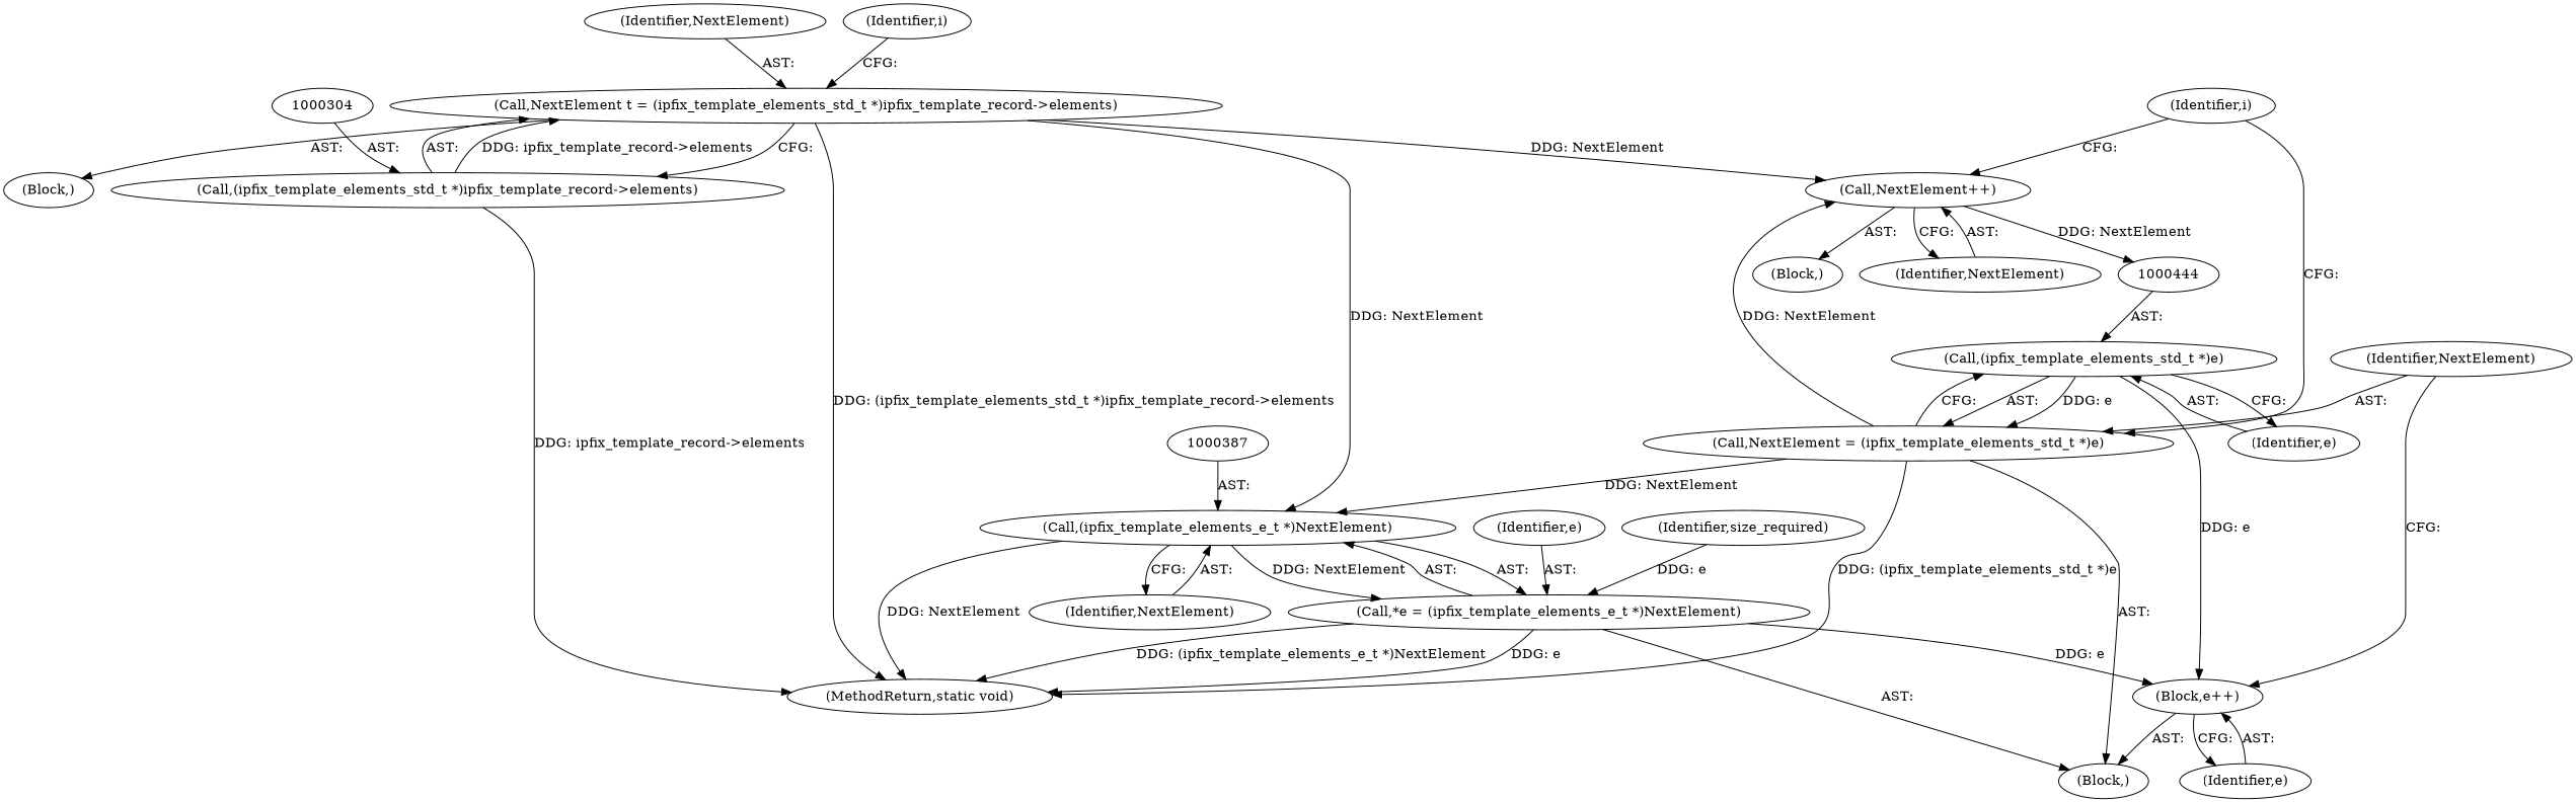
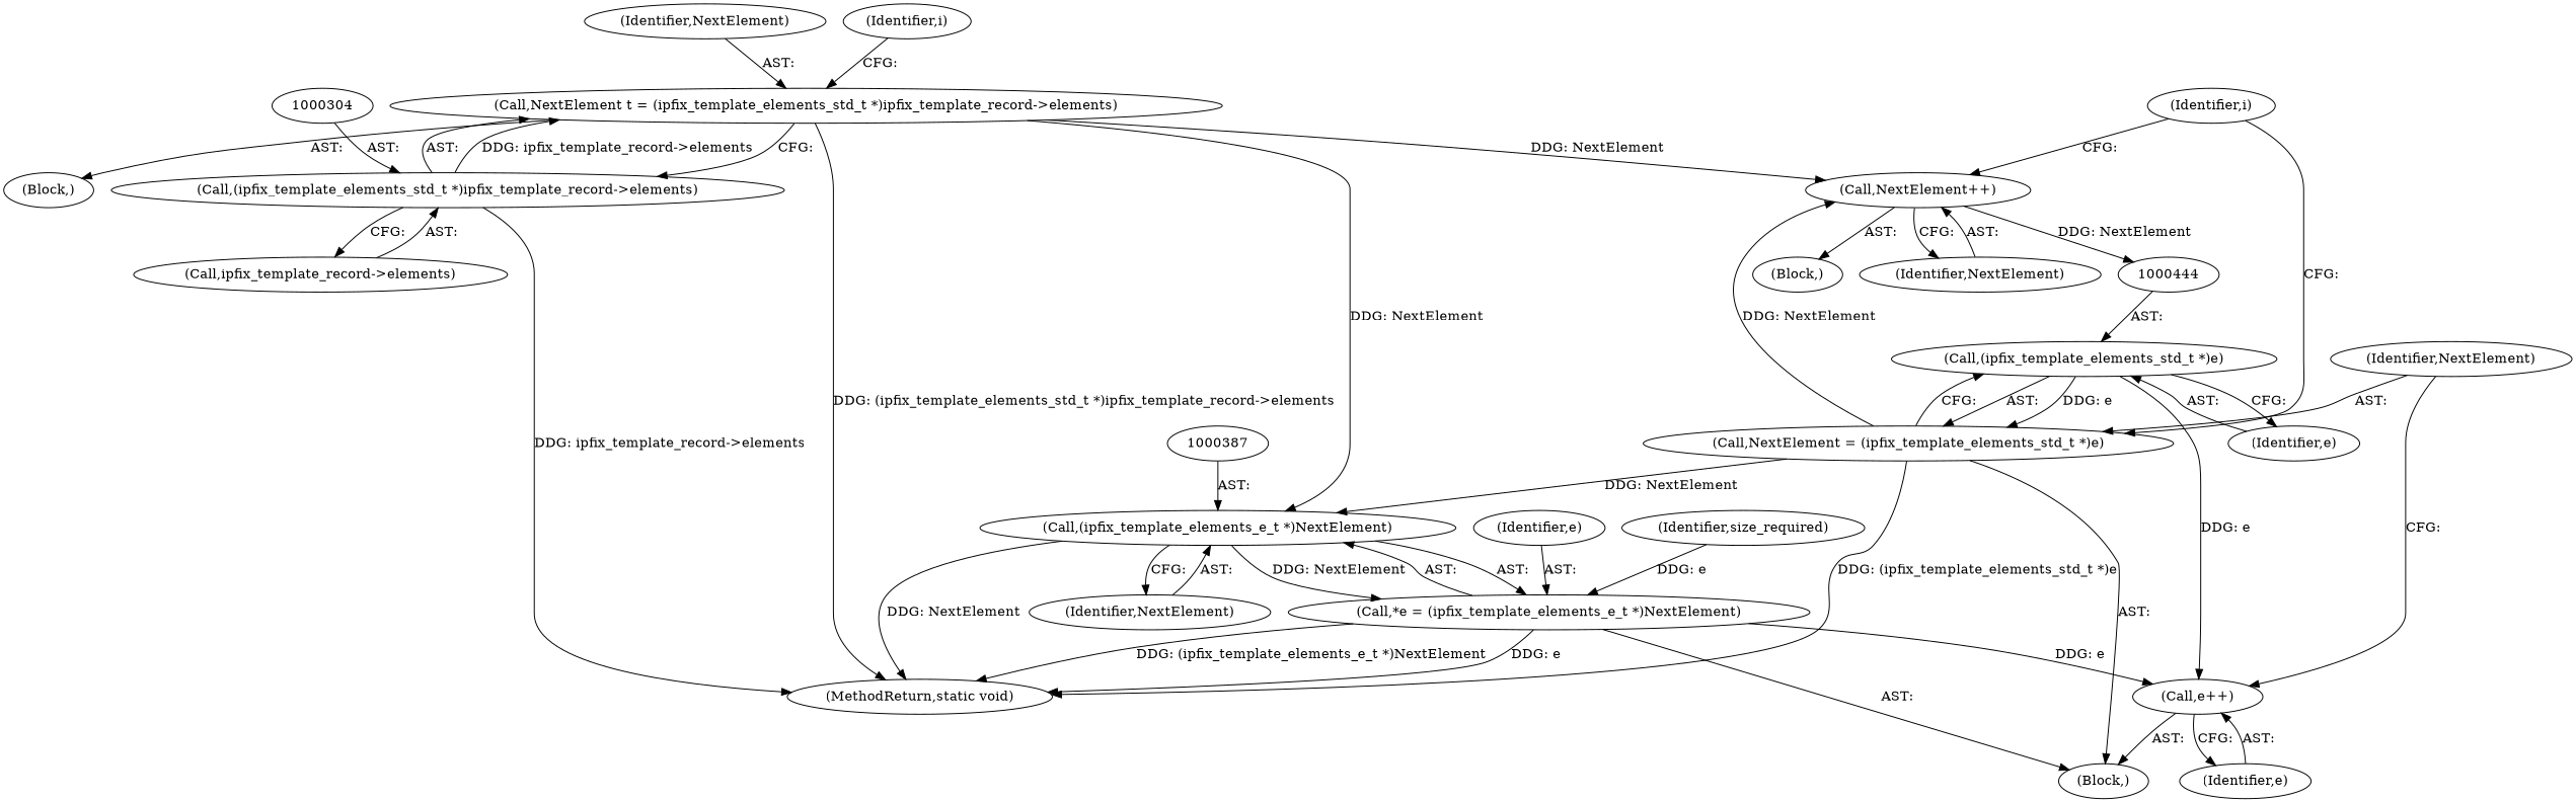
  digraph {
    n1 [label="(Call,NextElement \t = (ipfix_template_elements_std_t *)ipfix_template_record->elements)"]
    n2 [label="(Call,(ipfix_template_elements_std_t *)ipfix_template_record->elements)"]
    n3 [label="(Call,(ipfix_template_elements_e_t *)NextElement)"]
    n4 [label="(Call,NextElement++)"]
    n5 [label="(Block,)"]
    n6 [label="(MethodReturn,static void)"]
+   n7 [label="(Call,ipfix_template_record->elements)"]
    n8 [label="(Call,*e = (ipfix_template_elements_e_t *)NextElement)"]
    n9 [label="(Identifier,NextElement)"]
    n10 [label="(Block,)"]
    n11 [label="(Identifier,NextElement)"]
    1000444
-   n13 [label="(Block,e++)"]
+   n13 [label="(Call,e++)"]
    n14 [label="(Block,)"]
    n15 [label="(Identifier,e)"]
    n16 [label="(Call,(ipfix_template_elements_std_t *)e)"]
    n17 [label="(Call,NextElement = (ipfix_template_elements_std_t *)e)"]
    n18 [label="(Identifier,e)"]
    n19 [label="(Identifier,size_required)"]
    n20 [label="(Identifier,NextElement)"]
    n21 [label="(Identifier,NextElement)"]
    n22 [label="(Identifier,i)"]
    n23 [label="(Identifier,e)"]
    n24 [label="(Identifier,i)"]
    1000304
    1000387
    n1 -> n2 [label="CFG: "]
    n1 -> n3 [label="DDG: NextElement"]
    n1 -> n4 [label="DDG: NextElement"]
    n1 -> n5 [label="AST: "]
    n1 -> n6 [label="DDG: (ipfix_template_elements_std_t *)ipfix_template_record->elements"]
    n2 -> n1 [label="AST: "]
    n2 -> n1 [label="DDG: ipfix_template_record->elements"]
    n2 -> n6 [label="DDG: ipfix_template_record->elements"]
+   n2 -> n7 [label="CFG: "]
    n3 -> n6 [label="DDG: NextElement"]
    n3 -> n8 [label="AST: "]
    n3 -> n8 [label="DDG: NextElement"]
    n3 -> n9 [label="CFG: "]
    n4 -> n10 [label="AST: "]
    n4 -> n11 [label="CFG: "]
    n4 -> 1000444 [label="DDG: NextElement"]
+   n7 -> n2 [label="AST: "]
    n8 -> n3 [label="AST: "]
    n8 -> n6 [label="DDG: (ipfix_template_elements_e_t *)NextElement"]
    n8 -> n6 [label="DDG: e"]
    n8 -> n13 [label="DDG: e"]
    n8 -> n14 [label="AST: "]
    n9 -> n3 [label="AST: "]
    n11 -> n4 [label="AST: "]
    1000444 -> n16 [label="AST: "]
    n13 -> n14 [label="AST: "]
    n13 -> n15 [label="CFG: "]
    n15 -> n13 [label="AST: "]
    n16 -> n13 [label="DDG: e"]
    n16 -> n17 [label="AST: "]
    n16 -> n17 [label="DDG: e"]
    n16 -> n18 [label="CFG: "]
    n17 -> n3 [label="DDG: NextElement"]
    n17 -> n4 [label="DDG: NextElement"]
    n17 -> n6 [label="DDG: (ipfix_template_elements_std_t *)e"]
    n17 -> n14 [label="AST: "]
    n17 -> n16 [label="CFG: "]
    n18 -> n16 [label="AST: "]
    n19 -> n8 [label="DDG: e"]
    n20 -> n13 [label="CFG: "]
    n20 -> n17 [label="AST: "]
    n21 -> n1 [label="AST: "]
    n22 -> n4 [label="CFG: "]
    n22 -> n17 [label="CFG: "]
    n23 -> n8 [label="AST: "]
    n24 -> n1 [label="CFG: "]
    1000304 -> n2 [label="AST: "]
    1000387 -> n3 [label="AST: "]
  }
